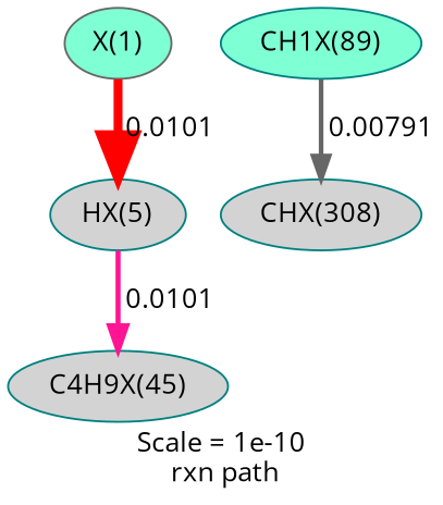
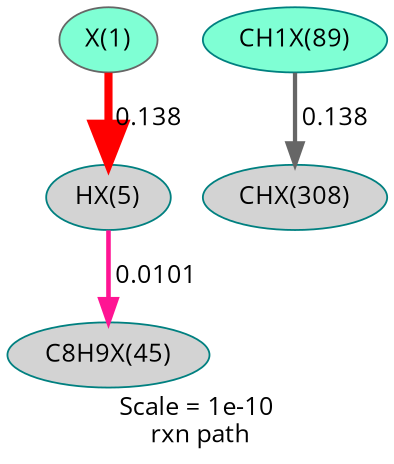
  digraph {
    fontname="Open Sans"
    label="Scale = 1e-10\l rxn path"
    node [color=teal fillcolor=lightgrey fontname="Open Sans" style=filled]
    edge [fontname="Open Sans"]
    n1 [color=gray40 fillcolor=aquamarine label="X(1)"]
    n2 [label="HX(5)"]
-   n3 [label="C4H9X(45)"]
+   n3 [label="C8H9X(45)"]
    n4 [fillcolor=aquamarine label="CH1X(89)"]
    n5 [label="CHX(308)"]
-   n1 -> n2 [arrowsize=2.25 color=red label=" 0.0101" style="setlinewidth(4.5)"]
+   n1 -> n2 [arrowsize=2.25 color=red label=" 0.138" style="setlinewidth(4.5)"]
    n2 -> n3 [arrowsize=1.26 color=deeppink label=" 0.0101" style="setlinewidth(2.53)"]
-   n4 -> n5 [arrowsize=1.17 color=gray40 label=" 0.00791" style="setlinewidth(2.35)"]
+   n4 -> n5 [arrowsize=1.17 color=gray40 label=" 0.138" style="setlinewidth(2.35)"]
  }
